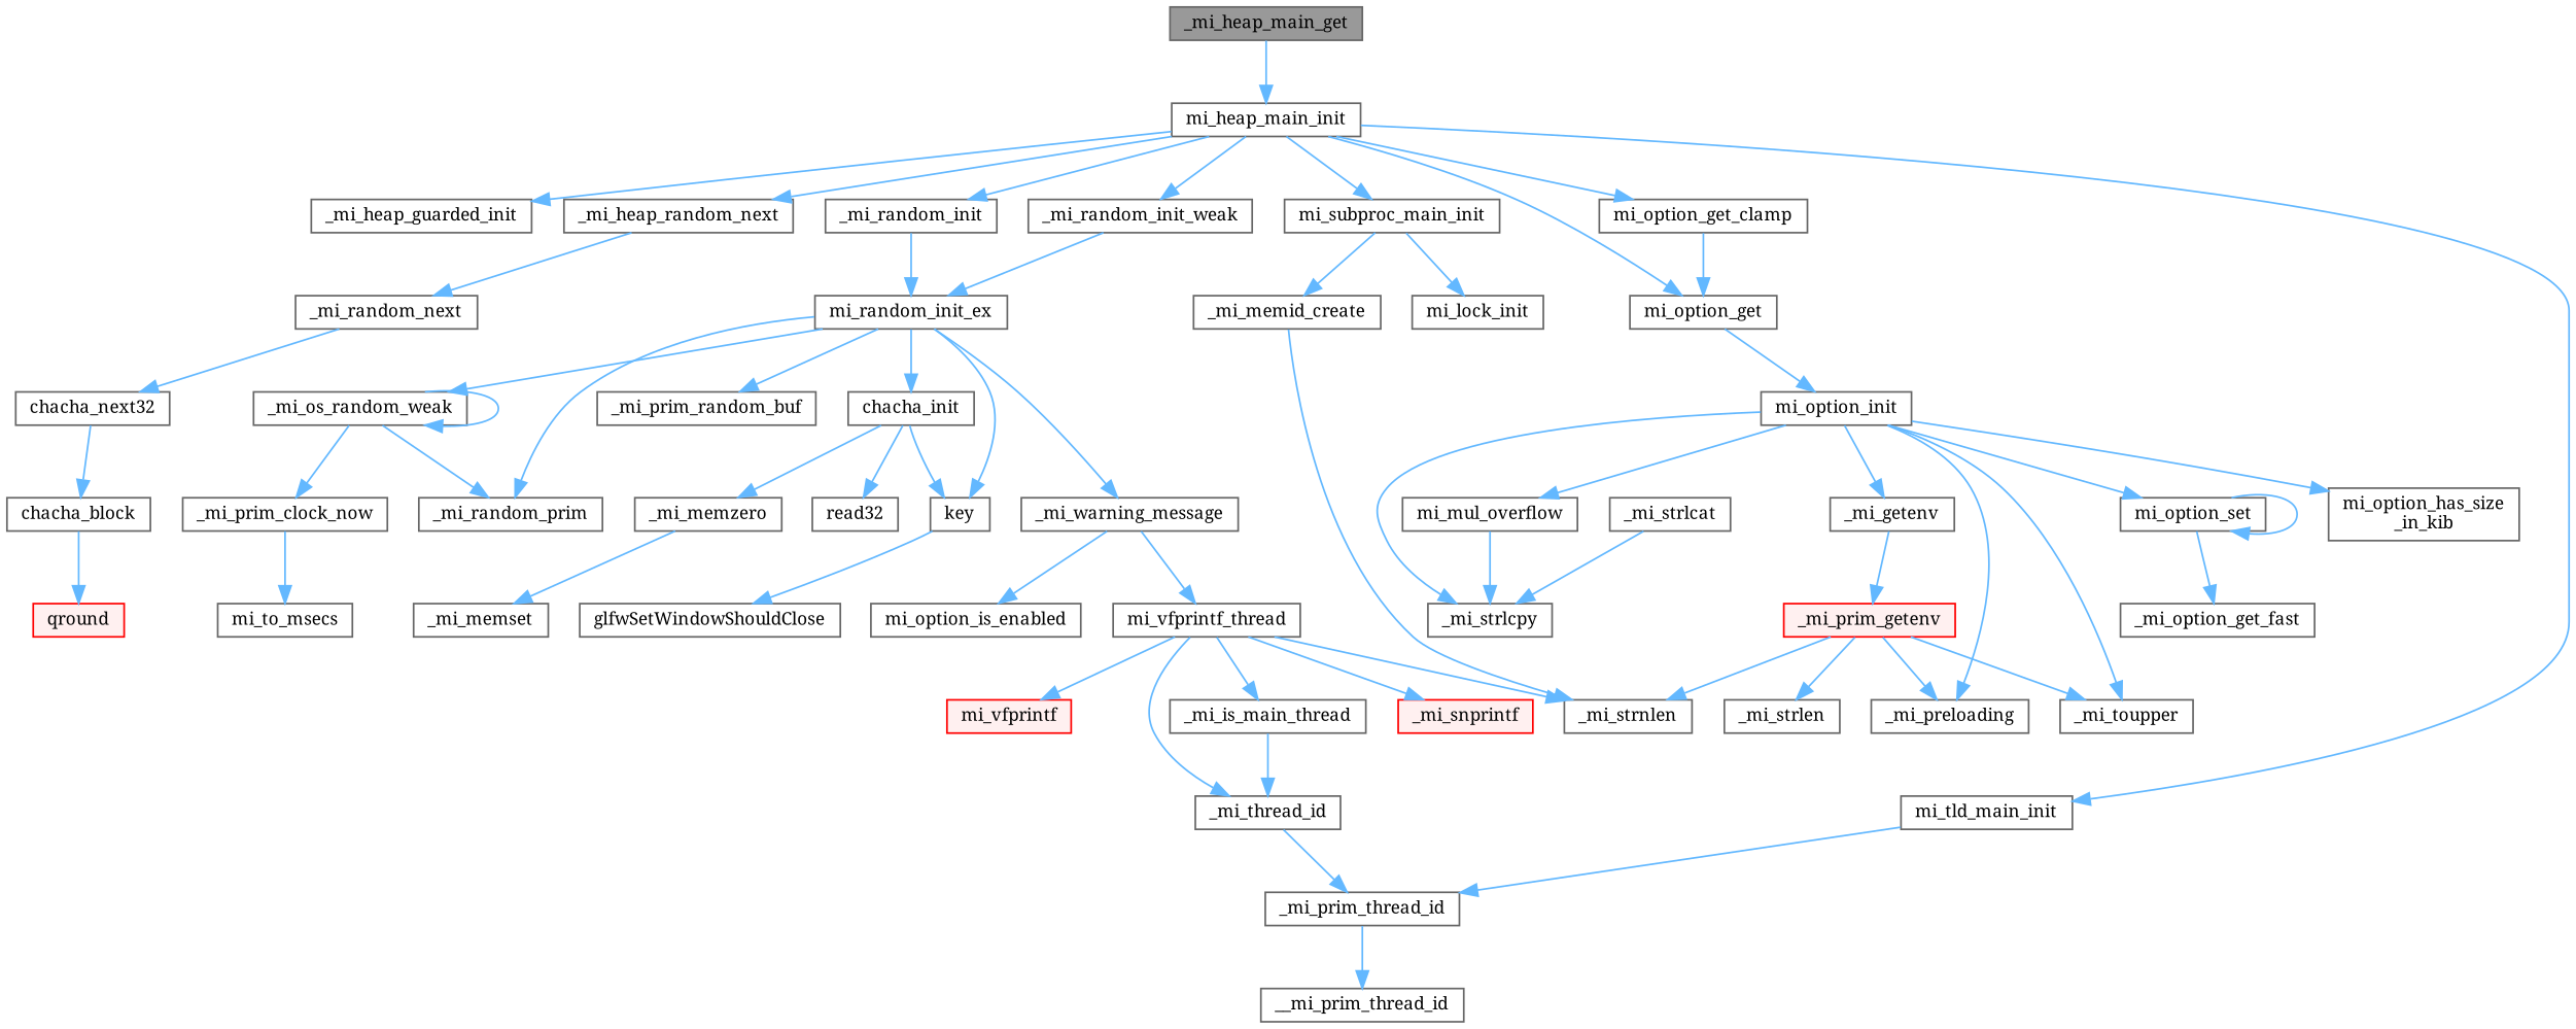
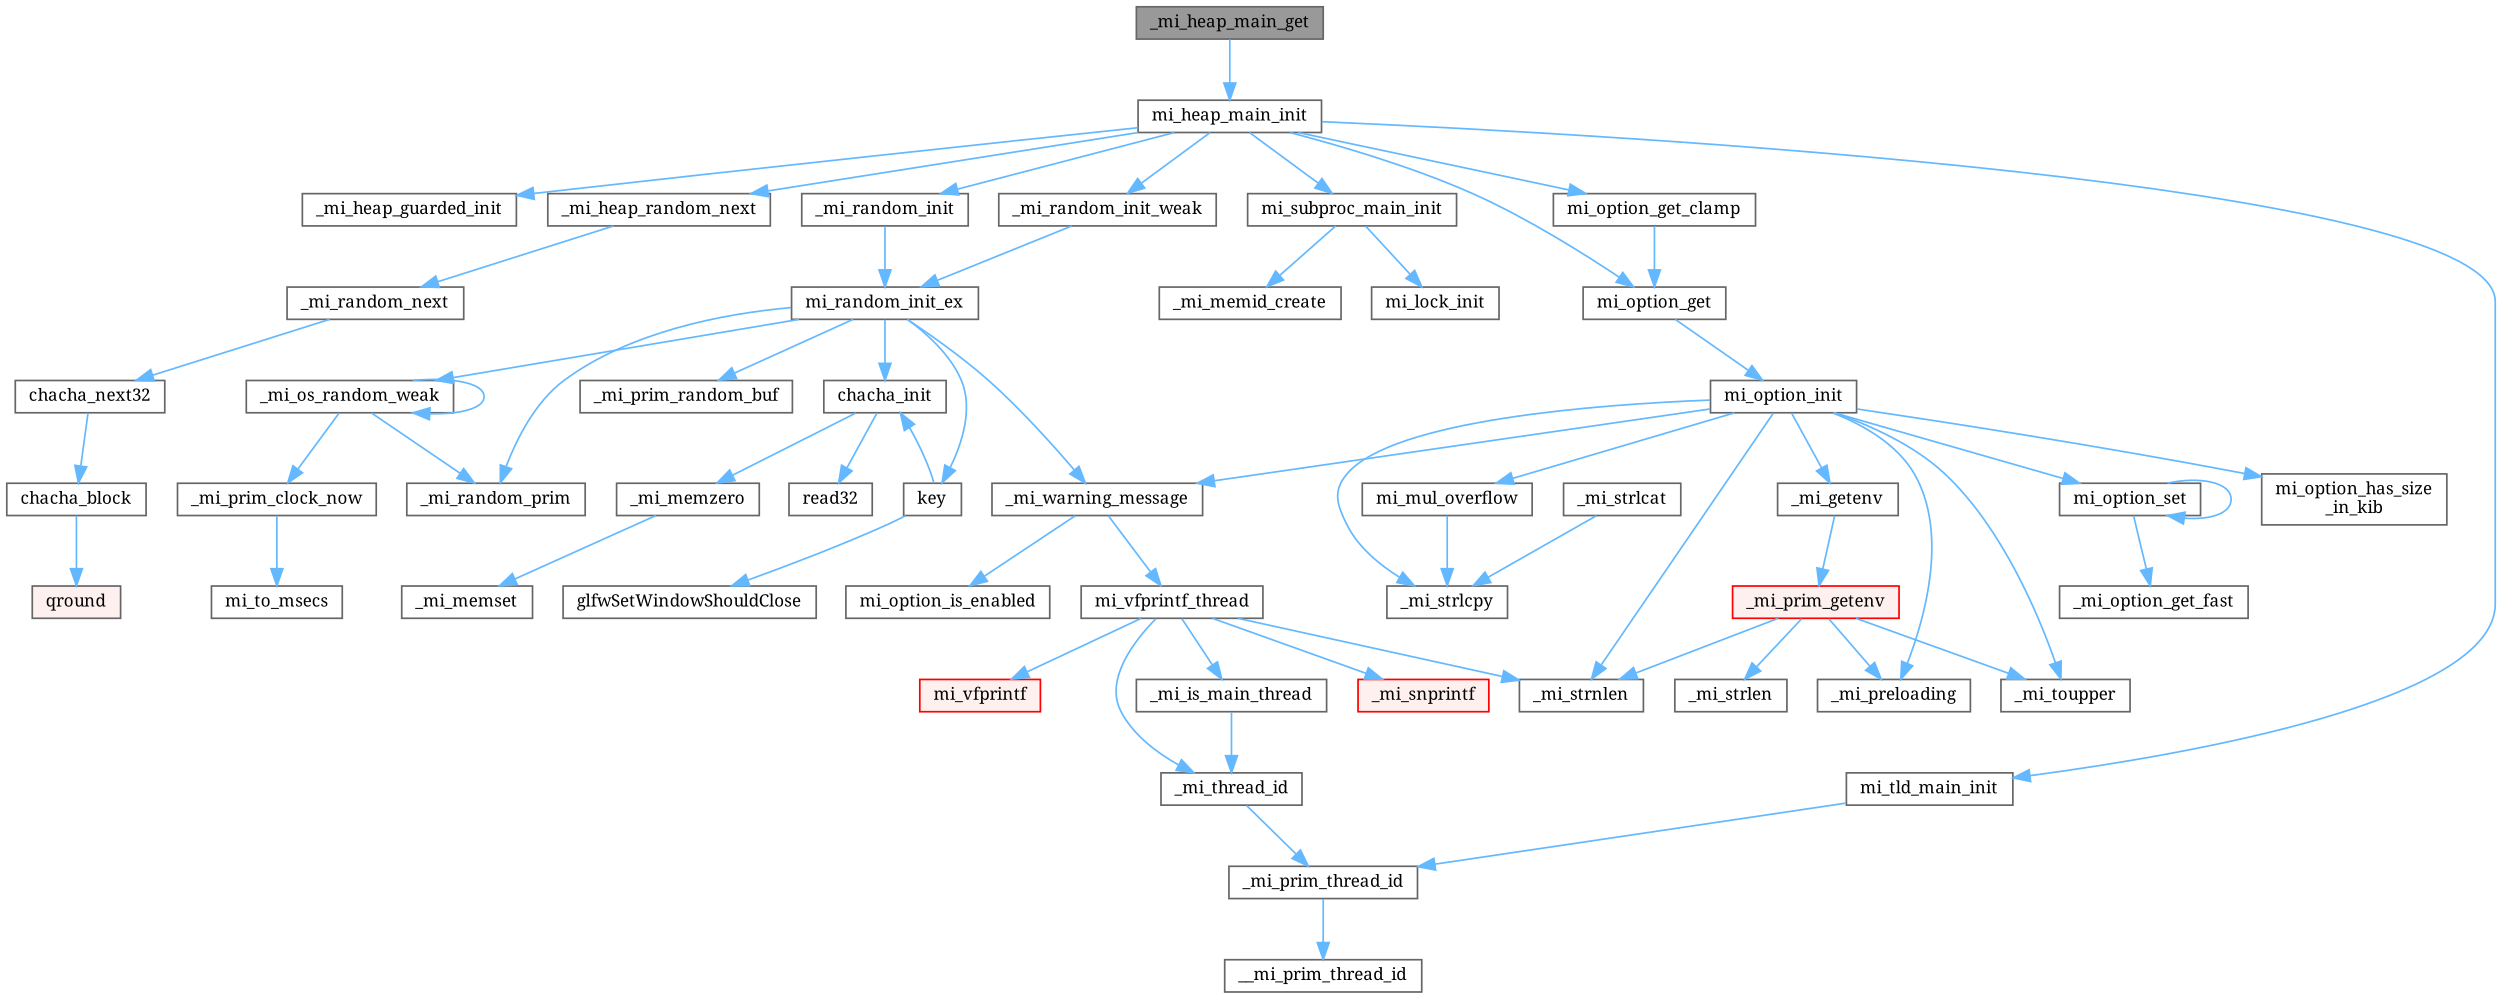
  digraph {
    fontname="Noto Serif"
    rankdir=TB
    node [color=grey40 fillcolor=white fontname="Noto Serif" fontsize=10 shape=box style=filled]
    edge [color=steelblue1 fontname="Noto Serif" fontsize=10 labelfontname=Helvetica labelfontsize=10 style=solid]
    n1 [color=gray40 fillcolor=grey60 fontcolor=black height=0.2 label=_mi_heap_main_get width=0.4]
    n2 [height=0.2 label=mi_heap_main_init width=0.4]
    n3 [height=0.2 label=_mi_heap_guarded_init width=0.4]
    n4 [height=0.2 label=_mi_heap_random_next width=0.4]
    n5 [height=0.2 label=_mi_random_init width=0.4]
    n6 [height=0.2 label=mi_option_get width=0.4]
    n7 [height=0.2 label=_mi_random_init_weak width=0.4]
    n8 [height=0.2 label=mi_option_get_clamp width=0.4]
    n9 [height=0.2 label=mi_subproc_main_init width=0.4]
    n10 [height=0.2 label=mi_tld_main_init width=0.4]
    n11 [height=0.2 label=_mi_random_next width=0.4]
    n12 [height=0.2 label=mi_random_init_ex width=0.4]
    n13 [height=0.2 label=mi_option_init width=0.4]
    n14 [height=0.2 label=_mi_memid_create width=0.4]
    n15 [height=0.2 label=mi_lock_init width=0.4]
    n16 [height=0.2 label=_mi_prim_thread_id width=0.4]
    n17 [height=0.2 label=chacha_next32 width=0.4]
    n18 [height=0.2 label=chacha_block width=0.4]
-   n19 [color=red fillcolor="#FFF0F0" height=0.2 label=qround width=0.4]
+   n19 [fillcolor="#FFF0F0" height=0.2 label=qround width=0.4]
    n20 [height=0.2 label=_mi_os_random_weak width=0.4]
    n21 [height=0.2 label=_mi_random_prim width=0.4]
    n22 [height=0.2 label=_mi_prim_random_buf width=0.4]
    n23 [height=0.2 label=_mi_warning_message width=0.4]
    n24 [height=0.2 label=chacha_init width=0.4]
    n25 [height=0.2 label=key width=0.4]
    n26 [height=0.2 label=_mi_prim_clock_now width=0.4]
    n27 [height=0.2 label=mi_option_is_enabled width=0.4]
    n28 [height=0.2 label=mi_vfprintf_thread width=0.4]
    n29 [height=0.2 label=_mi_memzero width=0.4]
    n30 [height=0.2 label=read32 width=0.4]
    n31 [height=0.2 label=glfwSetWindowShouldClose width=0.4]
    n32 [height=0.2 label=mi_to_msecs width=0.4]
    n33 [height=0.2 label=_mi_strnlen width=0.4]
    n34 [height=0.2 label=_mi_is_main_thread width=0.4]
    n35 [height=0.2 label=_mi_thread_id width=0.4]
    n36 [color=red fillcolor="#FFF0F0" height=0.2 label=_mi_snprintf width=0.4]
    n37 [color=red fillcolor="#FFF0F0" height=0.2 label=mi_vfprintf width=0.4]
    n38 [height=0.2 label=_mi_getenv width=0.4]
    n39 [height=0.2 label=_mi_preloading width=0.4]
    n40 [height=0.2 label=_mi_strlcpy width=0.4]
    n41 [height=0.2 label=_mi_toupper width=0.4]
    n42 [height=0.2 label=mi_mul_overflow width=0.4]
    n43 [height=0.2 label="mi_option_has_size\l_in_kib" width=0.4]
    n44 [height=0.2 label=mi_option_set width=0.4]
    n45 [color=red fillcolor="#FFF0F0" height=0.2 label=_mi_prim_getenv width=0.4]
    n46 [height=0.2 label=_mi_strlcat width=0.4]
    n47 [height=0.2 label=_mi_option_get_fast width=0.4]
    n48 [height=0.2 label=_mi_strlen width=0.4]
    n49 [height=0.2 label=__mi_prim_thread_id width=0.4]
    n50 [height=0.2 label=_mi_memset width=0.4]
    n1 -> n2
    n2 -> n3
    n2 -> n4
    n2 -> n5
    n2 -> n6
    n2 -> n7
    n2 -> n8
    n2 -> n9
    n2 -> n10
    n4 -> n11
    n5 -> n12
    n6 -> n13
    n7 -> n12
    n8 -> n6
    n9 -> n14
    n9 -> n15
    n10 -> n16
    n11 -> n17
    n12 -> n20
    n12 -> n21
    n12 -> n22
    n12 -> n23
    n12 -> n24
    n12 -> n25
-   n14 -> n33
+   n13 -> n23
+   n13 -> n33
    n13 -> n38
    n13 -> n39
    n13 -> n40
    n13 -> n41
    n13 -> n42
    n13 -> n43
    n13 -> n44
    n16 -> n49
    n17 -> n18
    n18 -> n19
    n20 -> n20
    n20 -> n21
    n20 -> n26
    n23 -> n27
    n23 -> n28
-   n24 -> n25
+   n25 -> n24
    n24 -> n29
    n24 -> n30
    n25 -> n31
    n26 -> n32
    n28 -> n33
    n28 -> n34
    n28 -> n35
    n28 -> n36
    n28 -> n37
    n29 -> n50
    n34 -> n35
    n35 -> n16
    n38 -> n45
    n42 -> n40
    n44 -> n44
    n44 -> n47
    n45 -> n33
    n45 -> n39
    n45 -> n41
    n45 -> n48
    n46 -> n40
  }
